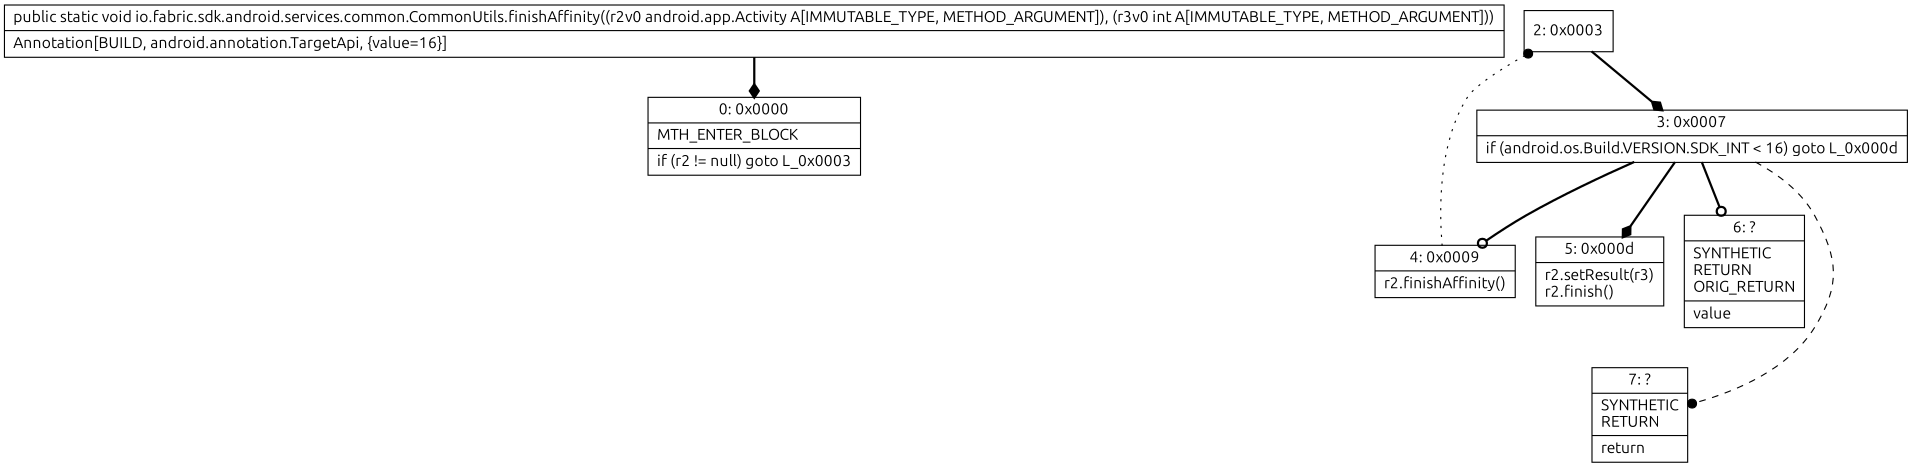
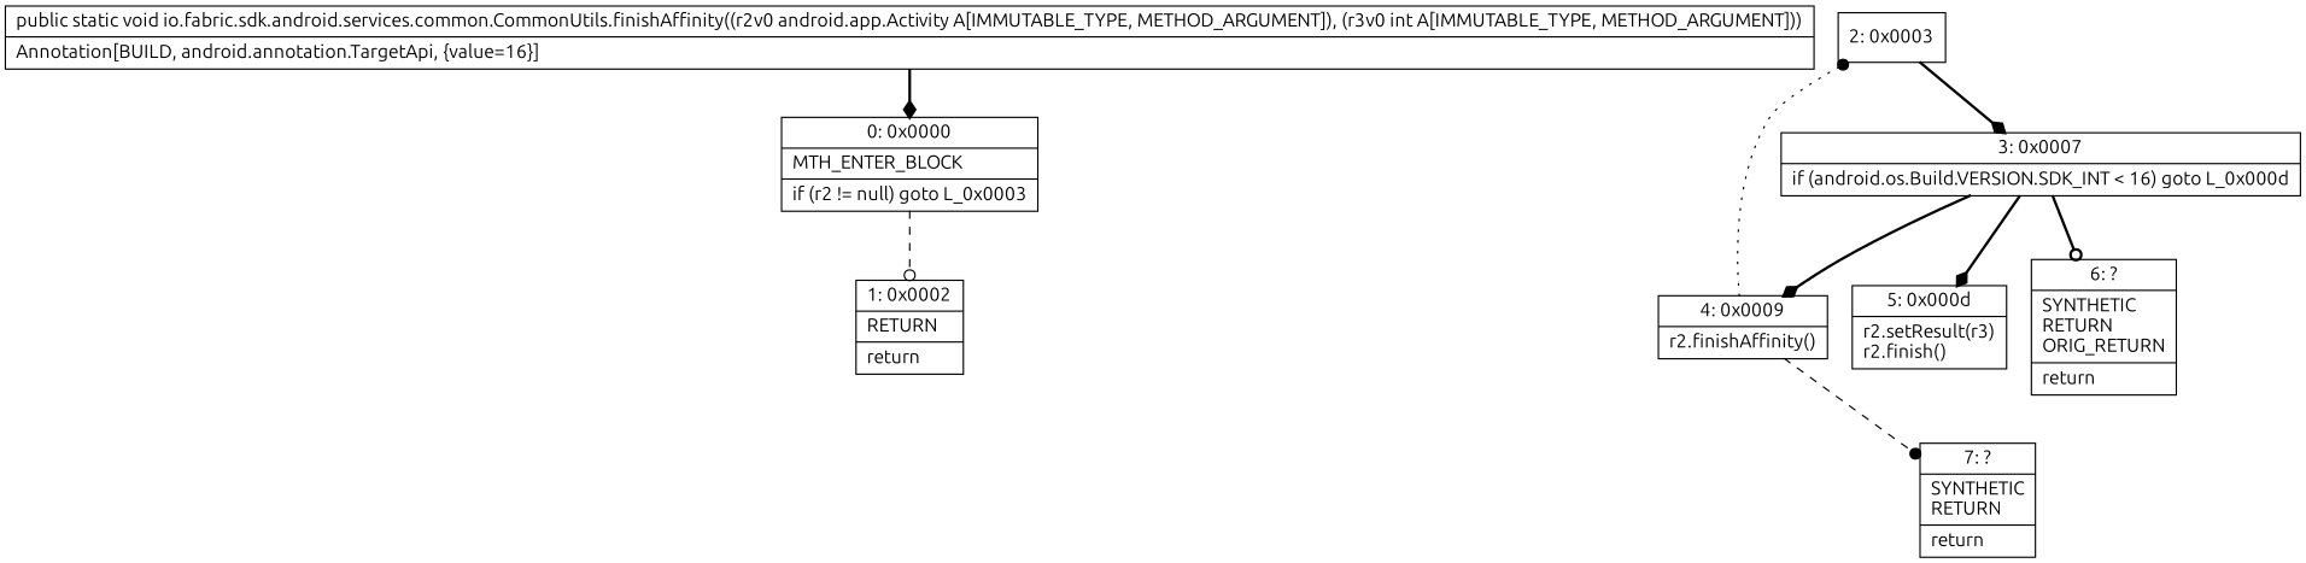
  digraph {
    fontname=Ubuntu
    node [fontname=Ubuntu shape=record]
    edge [arrowhead=odot fontname=Ubuntu style=bold]
    n1 [label="{0\:\ 0x0000|MTH_ENTER_BLOCK\l|if (r2 != null) goto L_0x0003\l}"]
+   n2 [label="{1\:\ 0x0002|RETURN\l|return\l}"]
    n3 [label="{2\:\ 0x0003}"]
    n4 [label="{3\:\ 0x0007|if (android.os.Build.VERSION.SDK_INT \< 16) goto L_0x000d\l}"]
    n5 [label="{4\:\ 0x0009|r2.finishAffinity()\l}"]
    n6 [label="{5\:\ 0x000d|r2.setResult(r3)\lr2.finish()\l}"]
-   n7 [label="{6\:\ ?|SYNTHETIC\lRETURN\lORIG_RETURN\l|value\l}"]
+   n7 [label="{6\:\ ?|SYNTHETIC\lRETURN\lORIG_RETURN\l|return\l}"]
    n8 [label="{7\:\ ?|SYNTHETIC\lRETURN\l|return\l}"]
    n9 [label="{public static void io.fabric.sdk.android.services.common.CommonUtils.finishAffinity((r2v0 android.app.Activity A[IMMUTABLE_TYPE, METHOD_ARGUMENT]), (r3v0 int A[IMMUTABLE_TYPE, METHOD_ARGUMENT]))  | Annotation[BUILD, android.annotation.TargetApi, \{value=16\}]\l}"]
+   n1 -> n2 [style=dashed]
    n3 -> n4 [arrowhead=diamond]
-   n4 -> n5
+   n4 -> n5 [arrowhead=diamond]
    n4 -> n6 [arrowhead=diamond]
    n4 -> n7
    n5 -> n3 [arrowhead=dot style=dotted]
-   n4 -> n8 [arrowhead=dot style=dashed]
+   n5 -> n8 [arrowhead=dot style=dashed]
    n9 -> n1 [arrowhead=diamond]
  }
